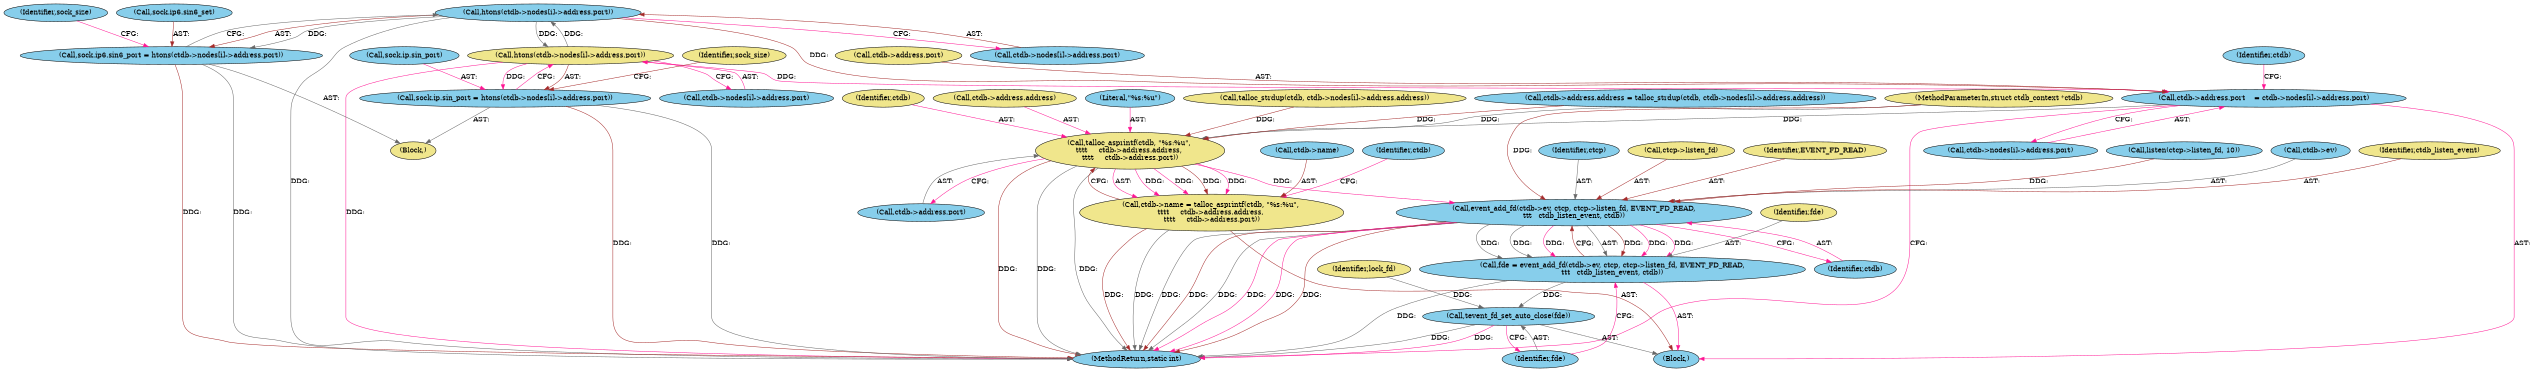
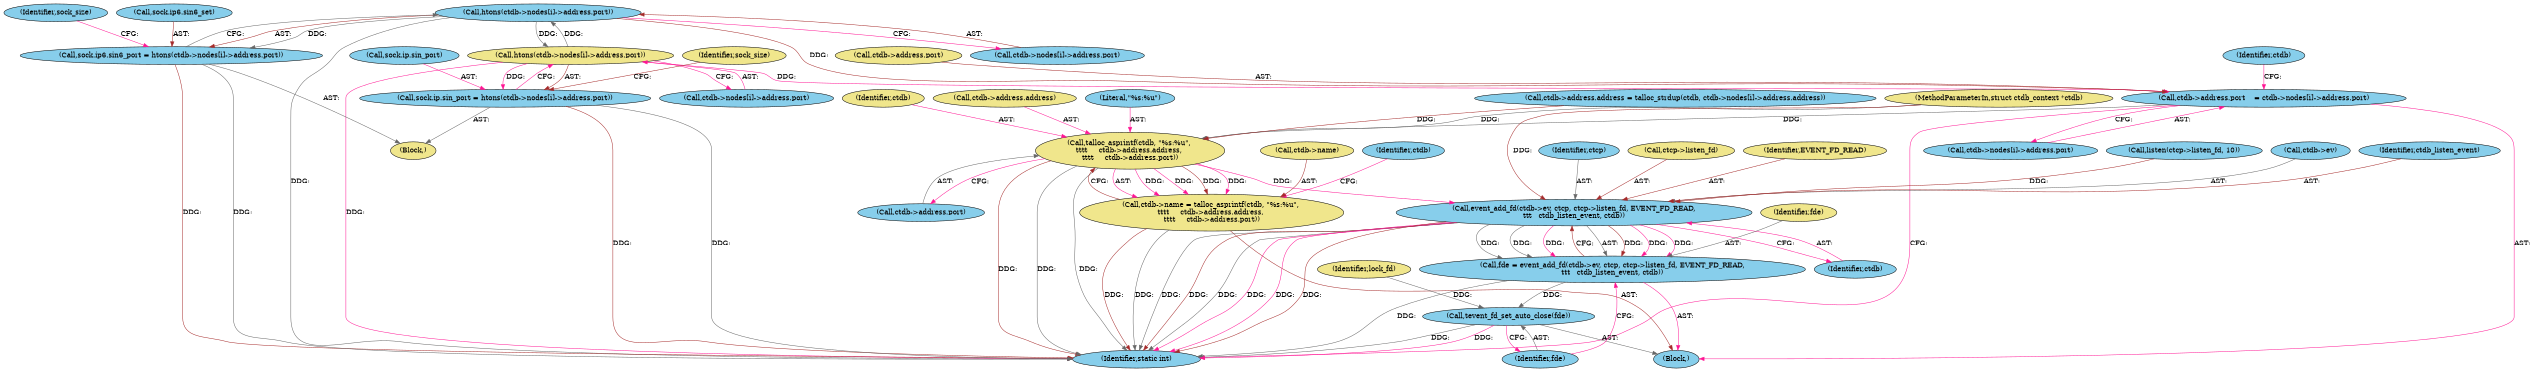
  digraph {
    node [fillcolor=skyblue style=filled]
    edge [color=deeppink]
    n1 [label="(Call,htons(ctdb->nodes[i]->address.port))"]
    n2 [fillcolor=khaki label="(Call,htons(ctdb->nodes[i]->address.port))"]
    n3 [label="(Call,sock.ip6.sin6_port = htons(ctdb->nodes[i]->address.port))"]
    n4 [label="(Call,ctdb->address.port    = ctdb->nodes[i]->address.port)"]
    n5 [label="(Call,ctdb->nodes[i]->address.port)"]
-   n6 [label="(MethodReturn,static int)"]
+   n6 [label="(Identifier,static int)"]
    n7 [label="(Call,sock.ip.sin_port = htons(ctdb->nodes[i]->address.port))"]
    n8 [label="(Call,ctdb->nodes[i]->address.port)"]
    n9 [fillcolor=khaki label="(Block,)"]
    n10 [fillcolor=khaki label="(Call,talloc_asprintf(ctdb, \"%s:%u\", \n\t\t\t\t     ctdb->address.address, \n\t\t\t\t     ctdb->address.port))"]
    n11 [label="(Block,)"]
    n12 [label="(Call,ctdb->nodes[i]->address.port)"]
    n13 [fillcolor=khaki label="(Call,ctdb->name = talloc_asprintf(ctdb, \"%s:%u\", \n\t\t\t\t     ctdb->address.address, \n\t\t\t\t     ctdb->address.port))"]
    n14 [label="(Call,event_add_fd(ctdb->ev, ctcp, ctcp->listen_fd, EVENT_FD_READ,\n\t\t\t   ctdb_listen_event, ctdb))"]
    n15 [label="(Call,ctdb->address.port)"]
    n16 [label="(Call,fde = event_add_fd(ctdb->ev, ctcp, ctcp->listen_fd, EVENT_FD_READ,\n\t\t\t   ctdb_listen_event, ctdb))"]
    n17 [label="(Identifier,ctdb)"]
    n18 [label="(Call,tevent_fd_set_auto_close(fde))"]
    n19 [label="(Identifier,fde)"]
    n20 [fillcolor=khaki label="(MethodParameterIn,struct ctdb_context *ctdb)"]
    n21 [fillcolor=khaki label="(Identifier,sock_size)"]
    n22 [label="(Identifier,ctdb)"]
    n23 [fillcolor=khaki label="(Identifier,lock_fd)"]
    n24 [label="(Call,ctdb->ev)"]
-   n25 [label="(Call,ctdb->name)"]
+   n25 [fillcolor=khaki label="(Call,ctdb->name)"]
    n26 [label="(Identifier,ctdb)"]
-   n27 [fillcolor=khaki label="(Identifier,ctdb_listen_event)"]
+   n27 [label="(Identifier,ctdb_listen_event)"]
    n28 [label="(Identifier,ctcp)"]
    n29 [fillcolor=khaki label="(Identifier,ctdb)"]
    n30 [fillcolor=khaki label="(Call,ctdb->address.address)"]
    n31 [fillcolor=khaki label="(Call,ctdb->address.port)"]
    n32 [label="(Literal,\"%s:%u\")"]
    n33 [label="(Call,sock.ip6.sin6_set)"]
    n34 [label="(Identifier,sock_size)"]
-   n35 [fillcolor=khaki label="(Call,talloc_strdup(ctdb, ctdb->nodes[i]->address.address))"]
    n36 [fillcolor=khaki label="(Call,ctcp->listen_fd)"]
    n37 [label="(Call,ctdb->address.address = talloc_strdup(ctdb, ctdb->nodes[i]->address.address))"]
    n38 [fillcolor=khaki label="(Identifier,fde)"]
    n39 [fillcolor=khaki label="(Identifier,EVENT_FD_READ)"]
    n40 [label="(Call,sock.ip.sin_port)"]
    n41 [label="(Call,listen(ctcp->listen_fd, 10))"]
    n1 -> n2 [color=gray40 label="DDG: "]
    n1 -> n3 [color=brown label="AST: "]
    n1 -> n3 [color=gray40 label="DDG: "]
    n1 -> n4 [color=brown label="DDG: "]
    n1 -> n5 [label="CFG: "]
    n1 -> n6 [color=gray40 label="DDG: "]
    n2 -> n1 [color=gray40 label="DDG: "]
    n2 -> n4 [label="DDG: "]
    n2 -> n6 [label="DDG: "]
    n2 -> n7 [color=brown label="AST: "]
    n2 -> n7 [label="DDG: "]
    n2 -> n8 [label="CFG: "]
    n3 -> n1 [color=gray40 label="CFG: "]
    n3 -> n6 [color=brown label="DDG: "]
    n3 -> n6 [color=gray40 label="DDG: "]
    n3 -> n9 [color=gray40 label="AST: "]
    n4 -> n6 [label="CFG: "]
    n4 -> n10 [color=gray40 label="DDG: "]
    n4 -> n11 [label="AST: "]
    n4 -> n12 [label="CFG: "]
    n5 -> n1 [color=brown label="AST: "]
    n7 -> n2 [label="CFG: "]
    n7 -> n6 [color=brown label="DDG: "]
    n7 -> n6 [color=gray40 label="DDG: "]
    n7 -> n9 [color=gray40 label="AST: "]
    n8 -> n2 [label="AST: "]
    n10 -> n6 [color=brown label="DDG: "]
    n10 -> n6 [color=gray40 label="DDG: "]
    n10 -> n6 [color=gray40 label="DDG: "]
    n10 -> n13 [label="AST: "]
    n10 -> n13 [label="DDG: "]
    n10 -> n13 [label="DDG: "]
    n10 -> n13 [color=brown label="DDG: "]
    n10 -> n13 [label="DDG: "]
    n10 -> n14 [label="DDG: "]
    n10 -> n15 [label="CFG: "]
    n12 -> n4 [label="AST: "]
    n13 -> n6 [color=brown label="DDG: "]
    n13 -> n6 [color=gray40 label="DDG: "]
    n13 -> n10 [color=brown label="CFG: "]
    n13 -> n11 [color=brown label="AST: "]
    n14 -> n6 [color=gray40 label="DDG: "]
    n14 -> n6 [color=brown label="DDG: "]
    n14 -> n6 [color=gray40 label="DDG: "]
    n14 -> n6 [label="DDG: "]
    n14 -> n6 [label="DDG: "]
    n14 -> n6 [color=brown label="DDG: "]
    n14 -> n16 [color=gray40 label="AST: "]
    n14 -> n16 [color=brown label="DDG: "]
    n14 -> n16 [label="DDG: "]
    n14 -> n16 [label="DDG: "]
    n14 -> n16 [color=gray40 label="DDG: "]
    n14 -> n16 [color=gray40 label="DDG: "]
    n14 -> n16 [label="DDG: "]
    n14 -> n17 [label="CFG: "]
    n15 -> n10 [color=gray40 label="AST: "]
    n16 -> n6 [color=gray40 label="DDG: "]
    n16 -> n11 [label="AST: "]
    n16 -> n14 [color=brown label="CFG: "]
    n16 -> n18 [color=gray40 label="DDG: "]
    n17 -> n14 [label="AST: "]
    n18 -> n6 [color=gray40 label="DDG: "]
    n18 -> n6 [label="DDG: "]
    n18 -> n11 [color=gray40 label="AST: "]
    n18 -> n19 [label="CFG: "]
    n19 -> n16 [label="CFG: "]
    n19 -> n18 [color=gray40 label="AST: "]
    n20 -> n10 [color=gray40 label="DDG: "]
    n20 -> n14 [color=brown label="DDG: "]
    n21 -> n7 [color=brown label="CFG: "]
    n22 -> n13 [label="CFG: "]
    n23 -> n18 [color=gray40 label="DDG: "]
    n24 -> n14 [color=gray40 label="AST: "]
    n25 -> n13 [color=brown label="AST: "]
    n26 -> n4 [label="CFG: "]
    n27 -> n14 [color=brown label="AST: "]
    n28 -> n14 [color=gray40 label="AST: "]
    n29 -> n10 [label="AST: "]
    n30 -> n10 [label="AST: "]
    n31 -> n4 [color=brown label="AST: "]
    n32 -> n10 [label="AST: "]
    n33 -> n3 [color=brown label="AST: "]
    n34 -> n3 [label="CFG: "]
-   n35 -> n10 [color=brown label="DDG: "]
    n36 -> n14 [color=brown label="AST: "]
    n37 -> n10 [color=brown label="DDG: "]
    n38 -> n16 [color=gray40 label="AST: "]
    n39 -> n14 [color=brown label="AST: "]
    n40 -> n7 [label="AST: "]
    n41 -> n14 [color=brown label="DDG: "]
  }
